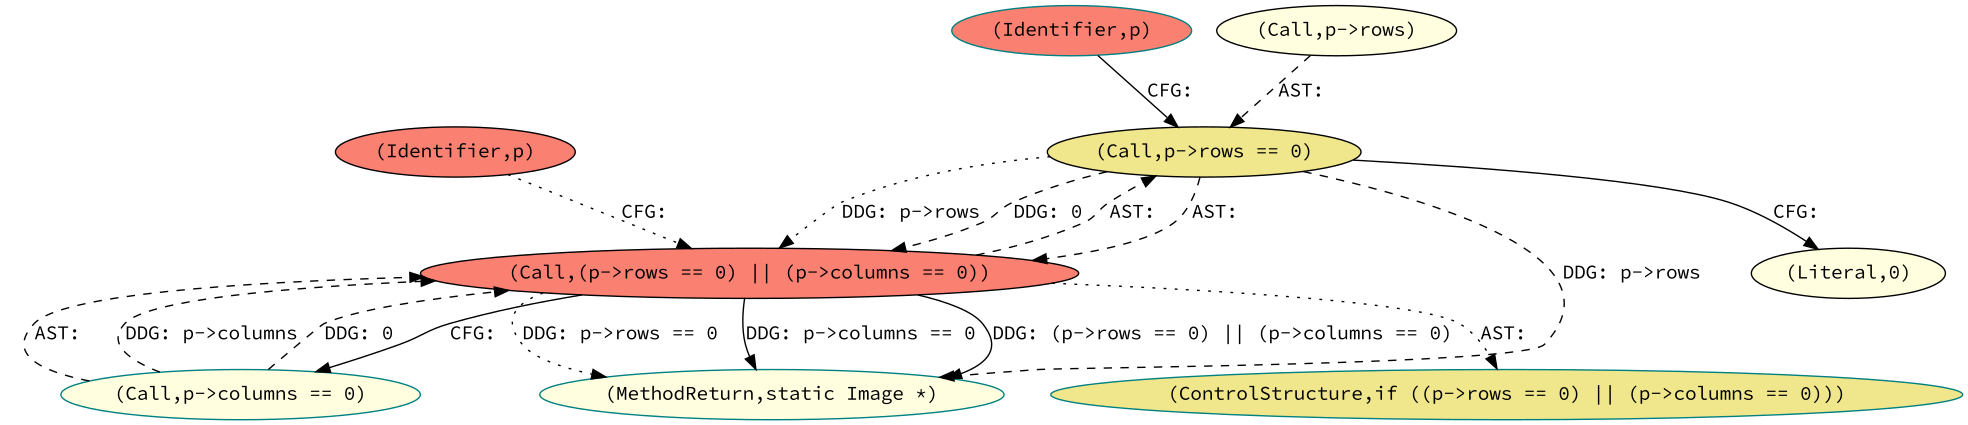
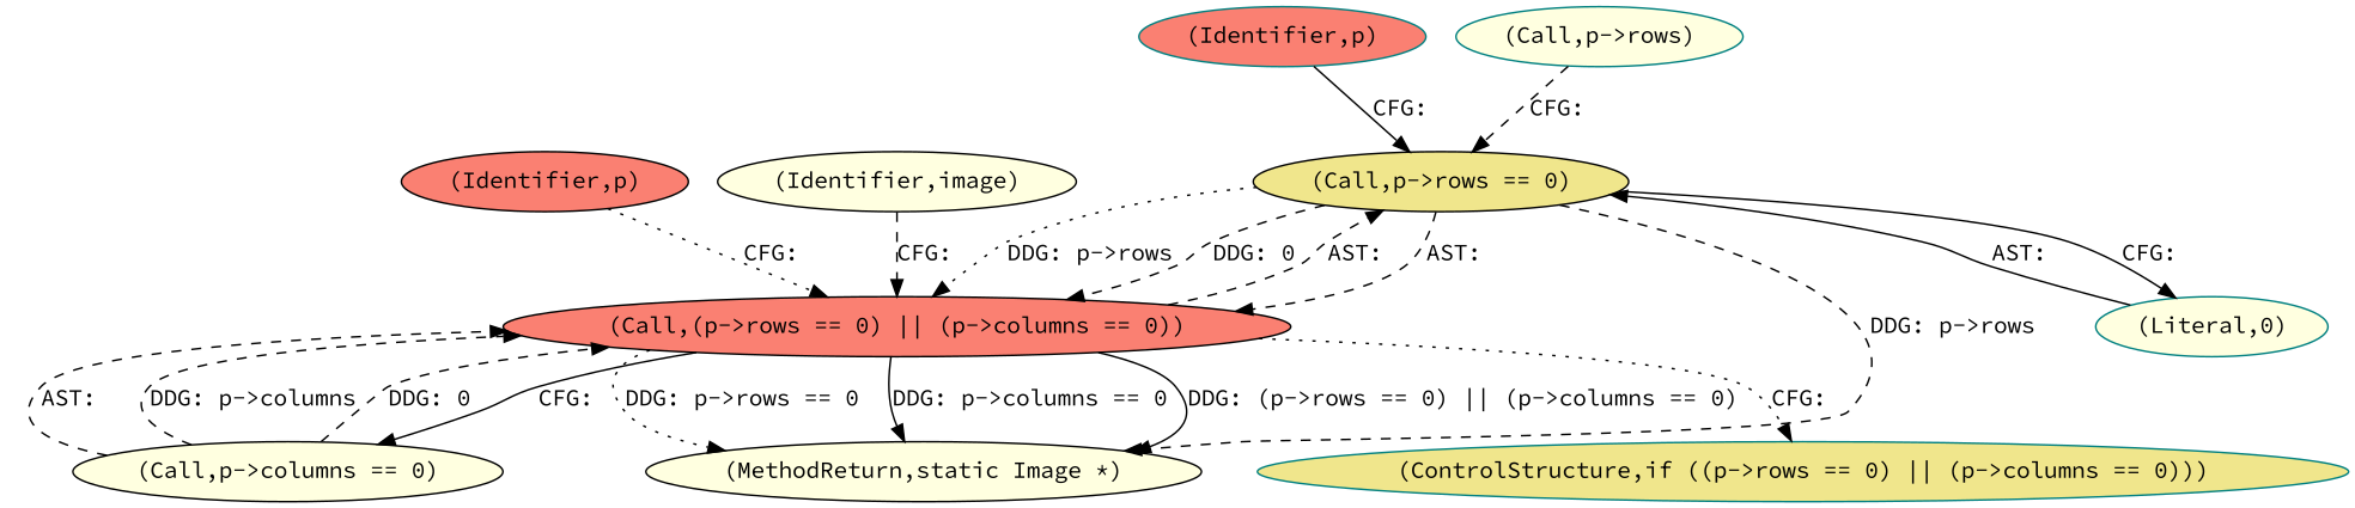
  digraph {
    fontname="Source Code Pro"
    node [color=black fillcolor=lightyellow fontname="Source Code Pro" style=filled]
    edge [fontname="Source Code Pro" style=dashed]
    n1 [fillcolor=khaki label="(Call,p->rows == 0)"]
    n2 [fillcolor=salmon label="(Call,(p->rows == 0) || (p->columns == 0))"]
-   n3 [color=teal label="(MethodReturn,static Image *)"]
-   n4 [label="(Literal,0)"]
-   n5 [color=teal label="(Call,p->columns == 0)"]
+   n3 [label="(MethodReturn,static Image *)"]
+   n4 [color=teal label="(Literal,0)"]
+   n5 [label="(Call,p->columns == 0)"]
    n6 [color=teal fillcolor=khaki label="(ControlStructure,if ((p->rows == 0) || (p->columns == 0)))"]
    n7 [color=teal fillcolor=salmon label="(Identifier,p)"]
    n8 [fillcolor=salmon label="(Identifier,p)"]
-   n9 [label="(Call,p->rows)"]
+   n9 [color=teal label="(Call,p->rows)"]
+   n10 [label="(Identifier,image)"]
    n1 -> n2 [label="AST: "]
    n1 -> n2 [label="DDG: p->rows" style=dotted]
    n1 -> n2 [label="DDG: 0"]
    n1 -> n3 [label="DDG: p->rows"]
    n1 -> n4 [label="CFG: " style=solid]
    n2 -> n1 [label="AST: "]
    n2 -> n3 [label="DDG: (p->rows == 0) || (p->columns == 0)" style=solid]
    n2 -> n3 [label="DDG: p->rows == 0" style=dotted]
    n2 -> n3 [label="DDG: p->columns == 0" style=solid]
    n2 -> n5 [label="CFG: " style=solid]
-   n2 -> n6 [label="AST: " style=dotted]
+   n2 -> n6 [label="CFG: " style=dotted]
+   n4 -> n1 [label="AST: " style=solid]
    n5 -> n2 [label="AST: "]
    n5 -> n2 [label="DDG: p->columns"]
    n5 -> n2 [label="DDG: 0"]
    n7 -> n1 [label="CFG: " style=solid]
    n8 -> n2 [label="CFG: " style=dotted]
-   n9 -> n1 [label="AST: "]
+   n9 -> n1 [label="CFG: "]
+   n10 -> n2 [label="CFG: "]
  }
